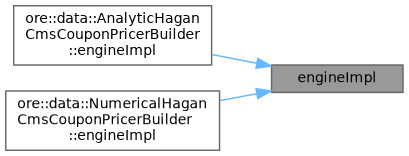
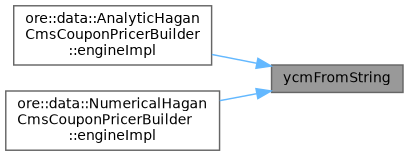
  digraph {
    rankdir=RL
    node [color=grey40 fillcolor=white fontname=Helvetica fontsize=10 shape=box style=filled]
    edge [color=steelblue1 dir=back fontname=Helvetica fontsize=10 labelfontname=Helvetica labelfontsize=10 style=solid]
-   n1 [color=gray40 fillcolor=grey60 fontcolor=black height=0.2 label=engineImpl width=0.4]
+   n1 [color=gray40 fillcolor=grey60 fontcolor=black height=0.2 label=ycmFromString width=0.4]
    n2 [height=0.2 label="ore::data::AnalyticHagan\lCmsCouponPricerBuilder\l::engineImpl" width=0.4]
    n3 [height=0.2 label="ore::data::NumericalHagan\lCmsCouponPricerBuilder\l::engineImpl" width=0.4]
    n1 -> n2
    n1 -> n3
  }
